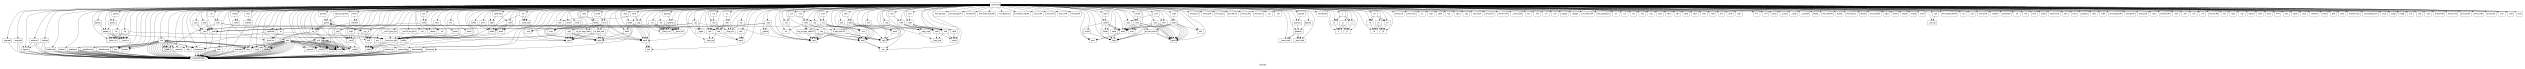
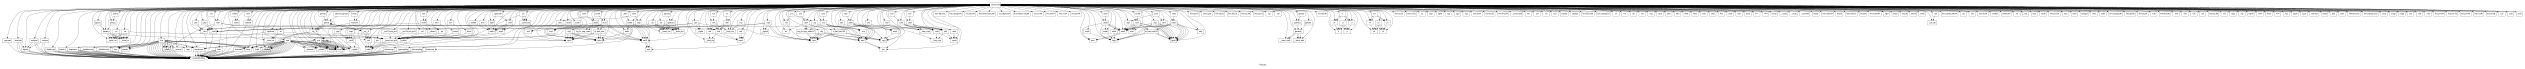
  digraph {
    fontname="Liberation Serif"
    label="Call graph"
    node [fontname="Liberation Serif" shape=record]
    edge [fontname="Liberation Serif"]
    n1 [label="{external node}"]
    n2 [label="{__exp__D}"]
    n3 [label="{llvm.dbg.value}"]
    n4 [label="{llvm.copysign.f64}"]
    n5 [label="{llvm.fabs.f64}"]
    n6 [label="{__log__D}"]
    n7 [label="{llvm.lifetime.start.p0i8}"]
    n8 [label="{llvm.dbg.declare}"]
    n9 [label="{ldexp}"]
    n10 [label="{llvm.lifetime.end.p0i8}"]
    n11 [label="{tgamma}"]
    n12 [label="{llvm.ceil.f64}"]
    n13 [label="{llvm.sin.f64}"]
    n14 [label="{llvm.cos.f64}"]
    n15 [label="{acos}"]
    n16 [label="{llvm.sqrt.f64}"]
    n17 [label="{acosf}"]
    n18 [label="{llvm.sqrt.f32}"]
    n19 [label="{acosh}"]
    n20 [label="{llvm.log.f64}"]
    n21 [label="{acoshf}"]
    n22 [label="{llvm.log.f32}"]
    n23 [label="{asin}"]
    n24 [label="{asinf}"]
    n25 [label="{llvm.fabs.f32}"]
    n26 [label="{atan2}"]
    n27 [label="{atan2f}"]
    n28 [label="{atanh}"]
    n29 [label="{atanhf}"]
    n30 [label="{cosh}"]
    n31 [label="{llvm.exp.f64}"]
    n32 [label="{coshf}"]
    n33 [label="{llvm.exp.f32}"]
    n34 [label="{exp}"]
    n35 [label="{expf}"]
    n36 [label="{gamma}"]
    n37 [label="{gamma_r}"]
    n38 [label="{gammaf}"]
    n39 [label="{gammaf_r}"]
    n40 [label="{hypot}"]
    n41 [label="{llvm.fabs.f80}"]
    n42 [label="{hypotf}"]
    n43 [label="{j0}"]
    n44 [label="{y0}"]
    n45 [label="{j0f}"]
    n46 [label="{llvm.sin.f32}"]
    n47 [label="{llvm.cos.f32}"]
    n48 [label="{y0f}"]
    n49 [label="{j1}"]
    n50 [label="{y1}"]
    n51 [label="{j1f}"]
    n52 [label="{y1f}"]
    n53 [label="{jn}"]
    n54 [label="{yn}"]
    n55 [label="{jnf}"]
    n56 [label="{ynf}"]
    n57 [label="{lgamma}"]
    n58 [label="{lgamma_r}"]
    n59 [label="{lgammaf}"]
    n60 [label="{lgammaf_r}"]
    n61 [label="{log}"]
    n62 [label="{log10}"]
    n63 [label="{log10f}"]
    n64 [label="{log2}"]
    n65 [label="{log2f}"]
    n66 [label="{logf}"]
    n67 [label="{pow}"]
    n68 [label="{scalbn}"]
    n69 [label="{powf}"]
    n70 [label="{scalbnf}"]
    n71 [label="{__ieee754_rem_pio2}"]
    n72 [label="{__ieee754_rem_pio2f}"]
    n73 [label="{scalb}"]
    n74 [label="{llvm.rint.f64}"]
    n75 [label="{scalbf}"]
    n76 [label="{isnanf}"]
    n77 [label="{llvm.rint.f32}"]
    n78 [label="{sinh}"]
    n79 [label="{sinhf}"]
    n80 [label="{feclearexcept}"]
    n81 [label="{fegetexceptflag}"]
    n82 [label="{fesetexceptflag}"]
    n83 [label="{feraiseexcept}"]
    n84 [label="{fetestexcept}"]
    n85 [label="{fegetround}"]
    n86 [label="{fegetenv}"]
    n87 [label="{feholdexcept}"]
    n88 [label="{fesetenv}"]
    n89 [label="{feupdateenv}"]
    n90 [label="{__feenableexcept}"]
    n91 [label="{__fedisableexcept}"]
    n92 [label="{imprecise_tgammal}"]
    n93 [label="{__kernel_cos}"]
    n94 [label="{__kernel_cosdf}"]
    n95 [label="{__ldexp_exp}"]
    n96 [label="{__ldexp_cexp}"]
    n97 [label="{__ldexp_expf}"]
    n98 [label="{__ldexp_cexpf}"]
    n99 [label="{__kernel_rem_pio2}"]
    n100 [label="{llvm.floor.f64}"]
    n101 [label="{__kernel_sin}"]
    n102 [label="{__kernel_sindf}"]
    n103 [label="{__kernel_tan}"]
    n104 [label="{__kernel_tandf}"]
    n105 [label="{asinh}"]
    n106 [label="{asinhf}"]
    n107 [label="{atan}"]
    n108 [label="{atanf}"]
    n109 [label="{carg}"]
    n110 [label="{cargf}"]
    n111 [label="{cargl}"]
    n112 [label="{cbrt}"]
    n113 [label="{cbrtf}"]
    n114 [label="{ceil}"]
    n115 [label="{ceilf}"]
    n116 [label="{clog}"]
    n117 [label="{clogf}"]
    n118 [label="{copysign}"]
    n119 [label="{copysignf}"]
    n120 [label="{cos}"]
    n121 [label="{cosf}"]
    n122 [label="{csqrt}"]
    n123 [label="{__isinf}"]
    n124 [label="{llvm.fabs.v2f64}"]
    n125 [label="{csqrtf}"]
    n126 [label="{__isinff}"]
    n127 [label="{llvm.copysign.f32}"]
    n128 [label="{erf}"]
    n129 [label="{erfc}"]
    n130 [label="{erff}"]
    n131 [label="{erfcf}"]
    n132 [label="{exp2}"]
    n133 [label="{exp2f}"]
    n134 [label="{expm1}"]
    n135 [label="{expm1f}"]
    n136 [label="{fabsf}"]
    n137 [label="{fdim}"]
    n138 [label="{fdimf}"]
    n139 [label="{fdiml}"]
    n140 [label="{finite}"]
    n141 [label="{finitef}"]
    n142 [label="{floor}"]
    n143 [label="{floorf}"]
    n144 [label="{fma}"]
    n145 [label="{fmaf}"]
    n146 [label="{fmax}"]
+   n147 [label="{fmaxf}"]
    n148 [label="{fmin}"]
    n149 [label="{fminf}"]
    n150 [label="{frexp}"]
    n151 [label="{frexpf}"]
    n152 [label="{ilogb}"]
    n153 [label="{ilogbf}"]
    n154 [label="{ilogbl}"]
    n155 [label="{__isfinite}"]
    n156 [label="{__isfinitef}"]
    n157 [label="{__isfinitel}"]
    n158 [label="{__isnanf}"]
    n159 [label="{__isnanl}"]
    n160 [label="{__isnormal}"]
    n161 [label="{__isnormalf}"]
    n162 [label="{__isnormall}"]
    n163 [label="{llround}"]
    n164 [label="{llvm.round.f64}"]
    n165 [label="{llroundf}"]
    n166 [label="{llvm.round.f32}"]
    n167 [label="{llroundl}"]
    n168 [label="{llvm.round.f80}"]
    n169 [label="{log1p}"]
    n170 [label="{log1pf}"]
    n171 [label="{logb}"]
    n172 [label="{logbf}"]
    n173 [label="{lround}"]
    n174 [label="{lroundf}"]
    n175 [label="{lroundl}"]
    n176 [label="{modff}"]
    n177 [label="{_scan_nan}"]
    n178 [label="{llvm.memset.p0i8.i64}"]
    n179 [label="{nan}"]
    n180 [label="{nanf}"]
    n181 [label="{nearbyint}"]
    n182 [label="{nearbyintf}"]
    n183 [label="{nearbyintl}"]
    n184 [label="{llvm.rint.f80}"]
    n185 [label="{nextafter}"]
    n186 [label="{nextafterf}"]
    n187 [label="{nexttowardf}"]
    n188 [label="{rint}"]
    n189 [label="{rintf}"]
    n190 [label="{round}"]
    n191 [label="{roundf}"]
    n192 [label="{llvm.floor.f32}"]
    n193 [label="{scalbln}"]
    n194 [label="{scalblnf}"]
    n195 [label="{scalblnl}"]
    n196 [label="{scalbnl}"]
    n197 [label="{__signbit}"]
    n198 [label="{__signbitf}"]
    n199 [label="{__signbitl}"]
    n200 [label="{significand}"]
    n201 [label="{significandf}"]
    n202 [label="{sin}"]
    n203 [label="{sincos}"]
    n204 [label="{sincosf}"]
    n205 [label="{sinf}"]
    n206 [label="{tan}"]
    n207 [label="{tanf}"]
    n208 [label="{tanh}"]
    n209 [label="{tanhf}"]
    n210 [label="{tgammaf}"]
    n211 [label="{trunc}"]
    n212 [label="{truncf}"]
    n213 [label="{cabs}"]
    n214 [label="{cabsf}"]
    n215 [label="{drem}"]
    n216 [label="{remainder}"]
    n217 [label="{dremf}"]
    n218 [label="{remainderf}"]
    n219 [label="{copysignl}"]
    n220 [label="{fabsl}"]
    n221 [label="{modfl}"]
    n222 [label="{casinhl}"]
    n223 [label="{llvm.copysign.f80}"]
    n224 [label="{llvm.sqrt.f80}"]
    n225 [label="{llvm.log.f80}"]
    n226 [label="{casinl}"]
    n227 [label="{cacosl}"]
    n228 [label="{cacoshl}"]
    n229 [label="{catanhl}"]
    n230 [label="{catanl}"]
    n231 [label="{acoshl}"]
    n232 [label="{acosl}"]
    n233 [label="{asinl}"]
    n234 [label="{atan2l}"]
    n235 [label="{atanhl}"]
    n236 [label="{coshl}"]
    n237 [label="{hypotl}"]
    n238 [label="{lgammal}"]
    n239 [label="{lgammal_r}"]
    n240 [label="{powl}"]
    n241 [label="{llvm.floor.f80}"]
    n242 [label="{ldexpl}"]
    n243 [label="{sinhl}"]
    n244 [label="{__kernel_cosl}"]
    n245 [label="{__kernel_sinl}"]
    n246 [label="{__kernel_tanl}"]
    n247 [label="{asinhl}"]
    n248 [label="{atanl}"]
    n249 [label="{cbrtl}"]
    n250 [label="{ceill}"]
    n251 [label="{clogl}"]
    n252 [label="{cosl}"]
    n253 [label="{cprojl}"]
    n254 [label="{__isinfl}"]
    n255 [label="{csqrtl}"]
    n256 [label="{erfl}"]
    n257 [label="{llvm.exp.f80}"]
    n258 [label="{erfcl}"]
    n259 [label="{exp2l}"]
    n260 [label="{expl}"]
    n261 [label="{expm1l}"]
    n262 [label="{floorl}"]
    n263 [label="{fmal}"]
    n264 [label="{fmaxl}"]
    n265 [label="{fminl}"]
    n266 [label="{frexpl}"]
    n267 [label="{log1pl}"]
    n268 [label="{logl}"]
    n269 [label="{log10l}"]
    n270 [label="{log2l}"]
    n271 [label="{nanl}"]
    n272 [label="{nextafterl}"]
    n273 [label="{nexttoward}"]
    n274 [label="{roundl}"]
    n275 [label="{sinl}"]
    n276 [label="{sincosl}"]
    n277 [label="{tanhl}"]
    n278 [label="{tanl}"]
    n279 [label="{truncl}"]
    n280 [label="{cabsl}"]
    n281 [label="{casinh}"]
    n282 [label="{casin}"]
    n283 [label="{cacos}"]
    n284 [label="{cacosh}"]
    n285 [label="{catanh}"]
    n286 [label="{catan}"]
    n287 [label="{casinhf}"]
    n288 [label="{llvm.fabs.v2f32}"]
    n289 [label="{llvm.copysign.v2f32}"]
    n290 [label="{casinf}"]
    n291 [label="{cacosf}"]
    n292 [label="{cacoshf}"]
    n293 [label="{catanhf}"]
    n294 [label="{catanf}"]
    n295 [label="{ccosh}"]
    n296 [label="{ccos}"]
    n297 [label="{ccoshf}"]
    n298 [label="{ccosf}"]
    n299 [label="{cexp}"]
    n300 [label="{cexpf}"]
    n301 [label="{cimag}"]
    n302 [label="{cimagf}"]
    n303 [label="{cimagl}"]
    n304 [label="{conj}"]
    n305 [label="{conjf}"]
    n306 [label="{conjl}"]
    n307 [label="{cpow}"]
    n308 [label="{llvm.pow.f64}"]
    n309 [label="{cpowf}"]
    n310 [label="{llvm.pow.f32}"]
    n311 [label="{cpowl}"]
    n312 [label="{llvm.pow.f80}"]
    n313 [label="{llvm.cos.f80}"]
    n314 [label="{llvm.sin.f80}"]
    n315 [label="{cproj}"]
    n316 [label="{cprojf}"]
    n317 [label="{creal}"]
    n318 [label="{crealf}"]
    n319 [label="{creall}"]
    n320 [label="{csinh}"]
    n321 [label="{csin}"]
    n322 [label="{csinhf}"]
    n323 [label="{csinf}"]
    n324 [label="{ctanh}"]
    n325 [label="{ctan}"]
    n326 [label="{ctanhf}"]
    n327 [label="{ctanf}"]
    Node0x80579d560 [shape=""]
    n329 [label="{fesetround}"]
    n330 [label="{clog_for_large_values}"]
    n331 [label="{do_hard_work}"]
    n332 [label="{clog_for_large_values.227}"]
    n333 [label="{do_hard_work.229}"]
    n334 [label="{do_hard_work.232}"]
    n1 -> n2
    n1 -> n3
    n1 -> n4
    n1 -> n5
    n1 -> n6
    n1 -> n7
    n1 -> n8
    n1 -> n9
    n1 -> n10
    n1 -> n11
    n1 -> n12
    n1 -> n13
    n1 -> n14
    n1 -> n15
    n1 -> n16
    n1 -> n17
    n1 -> n18
    n1 -> n19
    n1 -> n20
    n1 -> n21
    n1 -> n22
    n1 -> n23
    n1 -> n24
    n1 -> n25
    n1 -> n26
    n1 -> n27
    n1 -> n28
    n1 -> n29
    n1 -> n30
    n1 -> n31
    n1 -> n32
    n1 -> n33
    n1 -> n34
    n1 -> n35
    n1 -> n36
    n1 -> n37
    n1 -> n38
    n1 -> n39
    n1 -> n40
    n1 -> n41
    n1 -> n42
    n1 -> n43
    n1 -> n44
    n1 -> n45
    n1 -> n46
    n1 -> n47
    n1 -> n48
    n1 -> n49
    n1 -> n50
    n1 -> n51
    n1 -> n52
    n1 -> n53
    n1 -> n54
    n1 -> n55
    n1 -> n56
    n1 -> n57
    n1 -> n58
    n1 -> n59
    n1 -> n60
    n1 -> n61
    n1 -> n62
    n1 -> n63
    n1 -> n64
    n1 -> n65
    n1 -> n66
    n1 -> n67
    n1 -> n68
    n1 -> n69
    n1 -> n70
    n1 -> n71
    n1 -> n72
    n1 -> n73
    n1 -> n74
    n1 -> n75
    n1 -> n76
    n1 -> n77
    n1 -> n78
    n1 -> n79
    n1 -> n80
    n1 -> n81
    n1 -> n82
    n1 -> n83
    n1 -> n84
    n1 -> n85
    n1 -> n86
    n1 -> n87
    n1 -> n88
    n1 -> n89
    n1 -> n90
    n1 -> n91
    n1 -> n92
    n1 -> n93
    n1 -> n94
    n1 -> n95
    n1 -> n96
    n1 -> n97
    n1 -> n98
    n1 -> n99
    n1 -> n100
    n1 -> n101
    n1 -> n102
    n1 -> n103
    n1 -> n104
    n1 -> n105
    n1 -> n106
    n1 -> n107
    n1 -> n108
    n1 -> n109
    n1 -> n110
    n1 -> n111
    n1 -> n112
    n1 -> n113
    n1 -> n114
    n1 -> n115
    n1 -> n116
    n1 -> n117
    n1 -> n118
    n1 -> n119
    n1 -> n120
    n1 -> n121
    n1 -> n122
    n1 -> n123
    n1 -> n124
    n1 -> n125
    n1 -> n126
    n1 -> n127
    n1 -> n128
    n1 -> n129
    n1 -> n130
    n1 -> n131
    n1 -> n132
    n1 -> n133
    n1 -> n134
    n1 -> n135
    n1 -> n136
    n1 -> n137
    n1 -> n138
    n1 -> n139
    n1 -> n140
    n1 -> n141
    n1 -> n142
    n1 -> n143
    n1 -> n144
    n1 -> n145
    n1 -> n146
+   n1 -> n147
    n1 -> n148
    n1 -> n149
    n1 -> n150
    n1 -> n151
    n1 -> n152
    n1 -> n153
    n1 -> n154
    n1 -> n155
    n1 -> n156
    n1 -> n157
    n1 -> n158
    n1 -> n159
    n1 -> n160
    n1 -> n161
    n1 -> n162
    n1 -> n163
    n1 -> n164
    n1 -> n165
    n1 -> n166
    n1 -> n167
    n1 -> n168
    n1 -> n169
    n1 -> n170
    n1 -> n171
    n1 -> n172
    n1 -> n173
    n1 -> n174
    n1 -> n175
    n1 -> n176
    n1 -> n177
    n1 -> n178
    n1 -> n179
    n1 -> n180
    n1 -> n181
    n1 -> n182
    n1 -> n183
    n1 -> n184
    n1 -> n185
    n1 -> n186
    n1 -> n187
    n1 -> n188
    n1 -> n189
    n1 -> n190
    n1 -> n191
    n1 -> n192
    n1 -> n193
    n1 -> n194
    n1 -> n195
    n1 -> n196
    n1 -> n197
    n1 -> n198
    n1 -> n199
    n1 -> n200
    n1 -> n201
    n1 -> n202
    n1 -> n203
    n1 -> n204
    n1 -> n205
    n1 -> n206
    n1 -> n207
    n1 -> n208
    n1 -> n209
    n1 -> n210
    n1 -> n211
    n1 -> n212
    n1 -> n213
    n1 -> n214
    n1 -> n215
    n1 -> n216
    n1 -> n217
    n1 -> n218
    n1 -> n219
    n1 -> n220
    n1 -> n221
    n1 -> n222
    n1 -> n223
    n1 -> n224
    n1 -> n225
    n1 -> n226
    n1 -> n227
    n1 -> n228
    n1 -> n229
    n1 -> n230
    n1 -> n231
    n1 -> n232
    n1 -> n233
    n1 -> n234
    n1 -> n235
    n1 -> n236
    n1 -> n237
    n1 -> n238
    n1 -> n239
    n1 -> n240
    n1 -> n241
    n1 -> n242
    n1 -> n243
    n1 -> n244
    n1 -> n245
    n1 -> n246
    n1 -> n247
    n1 -> n248
    n1 -> n249
    n1 -> n250
    n1 -> n251
    n1 -> n252
    n1 -> n253
    n1 -> n254
    n1 -> n255
    n1 -> n256
    n1 -> n257
    n1 -> n258
    n1 -> n259
    n1 -> n260
    n1 -> n261
    n1 -> n262
    n1 -> n263
    n1 -> n264
    n1 -> n265
    n1 -> n266
    n1 -> n267
    n1 -> n268
    n1 -> n269
    n1 -> n270
    n1 -> n271
    n1 -> n272
    n1 -> n273
    n1 -> n274
    n1 -> n275
    n1 -> n276
    n1 -> n277
    n1 -> n278
    n1 -> n279
    n1 -> n280
    n1 -> n281
    n1 -> n282
    n1 -> n283
    n1 -> n284
    n1 -> n285
    n1 -> n286
    n1 -> n287
    n1 -> n288
    n1 -> n289
    n1 -> n290
    n1 -> n291
    n1 -> n292
    n1 -> n293
    n1 -> n294
    n1 -> n295
    n1 -> n296
    n1 -> n297
    n1 -> n298
    n1 -> n299
    n1 -> n300
    n1 -> n301
    n1 -> n302
    n1 -> n303
    n1 -> n304
    n1 -> n305
    n1 -> n306
    n1 -> n307
    n1 -> n308
    n1 -> n309
    n1 -> n310
    n1 -> n311
    n1 -> n312
    n1 -> n313
    n1 -> n314
    n1 -> n315
    n1 -> n316
    n1 -> n317
    n1 -> n318
    n1 -> n319
    n1 -> n320
    n1 -> n321
    n1 -> n322
    n1 -> n323
    n1 -> n324
    n1 -> n325
    n1 -> n326
    n1 -> n327
    n2 -> n73
    n2 -> n73
    n2 -> n73
    n6 -> n9
    n6 -> n9
    n6 -> n171
    n6 -> n171
    n9 -> Node0x80579d560
    n11 -> n2
    n11 -> n2
    n11 -> n6
    n11 -> n6
    n11 -> n6
    n11 -> n11
    n11 -> n11
    n19 -> n169
    n21 -> n170
    n26 -> n107
    n26 -> n107
    n27 -> n108
    n27 -> n108
    n28 -> n169
    n29 -> n170
    n30 -> n95
    n30 -> n134
    n32 -> n97
    n32 -> n135
    n36 -> n37
    n37 -> n58
    n38 -> n39
    n39 -> n60
    n44 -> n43
    n48 -> n45
    n50 -> n49
    n52 -> n51
    n53 -> n43
    n53 -> n43
    n53 -> n43
    n53 -> n49
    n53 -> n49
    n53 -> n49
    n54 -> n44
    n54 -> n44
    n54 -> n50
    n54 -> n50
    n55 -> n45
    n55 -> n45
    n55 -> n45
    n55 -> n51
    n55 -> n51
    n55 -> n51
    n56 -> n48
    n56 -> n48
    n56 -> n52
    n56 -> n52
    n57 -> n58
    n58 -> n93
    n58 -> n93
    n58 -> n101
    n58 -> n101
    n58 -> n101
    n59 -> n60
    n60 -> n94
    n60 -> n94
    n60 -> n102
    n60 -> n102
    n60 -> n102
    n67 -> n68
    n68 -> Node0x80579d560
    n69 -> n70
    n70 -> Node0x80579d560
    n71 -> n99
    n72 -> n99
    n73 -> n68
    n73 -> n68
    n73 -> n68
    n75 -> n70
    n75 -> n70
    n75 -> n70
    n75 -> n76
    n75 -> n76
    n76 -> Node0x80579d560
    n78 -> n95
    n78 -> n134
    n79 -> n97
    n79 -> n135
    n80 -> Node0x80579d560
    n80 -> Node0x80579d560
    n80 -> Node0x80579d560
    n80 -> Node0x80579d560
    n80 -> Node0x80579d560
    n81 -> Node0x80579d560
    n81 -> Node0x80579d560
    n82 -> Node0x80579d560
    n82 -> Node0x80579d560
    n82 -> Node0x80579d560
    n82 -> Node0x80579d560
    n83 -> Node0x80579d560
    n83 -> Node0x80579d560
    n83 -> Node0x80579d560
    n83 -> Node0x80579d560
    n83 -> Node0x80579d560
    n84 -> Node0x80579d560
    n84 -> Node0x80579d560
    n85 -> Node0x80579d560
    n86 -> Node0x80579d560
    n86 -> Node0x80579d560
    n86 -> Node0x80579d560
    n87 -> Node0x80579d560
    n87 -> Node0x80579d560
    n87 -> Node0x80579d560
    n87 -> Node0x80579d560
    n88 -> Node0x80579d560
    n88 -> Node0x80579d560
    n89 -> Node0x80579d560
    n89 -> Node0x80579d560
    n89 -> Node0x80579d560
    n89 -> Node0x80579d560
    n89 -> Node0x80579d560
    n89 -> Node0x80579d560
    n89 -> Node0x80579d560
    n89 -> Node0x80579d560
    n89 -> Node0x80579d560
    n90 -> Node0x80579d560
    n90 -> Node0x80579d560
    n90 -> Node0x80579d560
    n90 -> Node0x80579d560
    n91 -> Node0x80579d560
    n91 -> Node0x80579d560
    n91 -> Node0x80579d560
    n91 -> Node0x80579d560
    n92 -> n11
    n99 -> n68
    n99 -> n68
    n99 -> n68
    n99 -> n68
    n105 -> n169
    n106 -> n170
    n109 -> n26
    n110 -> n27
    n111 -> n234
    n116 -> n26
    n116 -> n40
    n116 -> n40
    n116 -> n40
    n116 -> n40
    n116 -> n40
    n116 -> n169
    n116 -> n169
    n117 -> n27
    n117 -> n42
    n117 -> n42
    n117 -> n42
    n117 -> n42
    n117 -> n42
    n117 -> n170
    n117 -> n170
    n120 -> n93
    n120 -> n93
    n120 -> n93
    n120 -> n99
    n120 -> n101
    n120 -> n101
    n121 -> n99
    n122 -> n40
    n122 -> n123
    n122 -> n123
    n122 -> n197
    n123 -> Node0x80579d560
    n125 -> n40
    n125 -> n40
    n125 -> n126
    n125 -> n126
    n125 -> n198
    n126 -> Node0x80579d560
    n144 -> n9
    n144 -> n9
    n144 -> n9
    n144 -> n9
    n144 -> n9
    n144 -> n83
    n144 -> n83
    n144 -> n150
    n144 -> n150
    n144 -> n150
    n144 -> n152
    n144 -> n155
    n144 -> n155
    n144 -> n155
    n144 -> n160
    n144 -> n185
    n144 -> n185
    n144 -> n185
    n144 -> Node0x80579d560
    n144 -> Node0x80579d560
    n144 -> Node0x80579d560
    n144 -> Node0x80579d560
    n144 -> Node0x80579d560
    n144 -> Node0x80579d560
    n144 -> Node0x80579d560
    n144 -> Node0x80579d560
    n144 -> Node0x80579d560
    n144 -> Node0x80579d560
    n144 -> Node0x80579d560
    n144 -> Node0x80579d560
    n144 -> Node0x80579d560
    n145 -> Node0x80579d560
    n145 -> Node0x80579d560
    n145 -> Node0x80579d560
    n145 -> Node0x80579d560
    n145 -> Node0x80579d560
    n145 -> Node0x80579d560
    n145 -> Node0x80579d560
    n145 -> Node0x80579d560
    n145 -> Node0x80579d560
    n181 -> n86
    n181 -> Node0x80579d560
    n181 -> Node0x80579d560
    n182 -> n86
    n182 -> Node0x80579d560
    n182 -> Node0x80579d560
    n183 -> n86
    n183 -> Node0x80579d560
    n183 -> Node0x80579d560
    n193 -> n68
    n194 -> n70
    n195 -> n196
    n196 -> Node0x80579d560
    n200 -> n73
    n200 -> n152
    n201 -> n75
    n201 -> n153
    n202 -> n93
    n202 -> n93
    n202 -> n99
    n202 -> n101
    n202 -> n101
    n202 -> n101
    n203 -> n99
    n204 -> n99
    n205 -> n99
    n206 -> n99
    n206 -> n103
    n206 -> n103
    n207 -> n99
    n208 -> n134
    n208 -> n134
    n209 -> n135
    n209 -> n135
    n210 -> n11
    n213 -> n40
    n214 -> n42
    n215 -> n216
    n216 -> Node0x80579d560
    n217 -> n218
    n218 -> Node0x80579d560
    n222 -> n233
    n222 -> n234
    n222 -> n330
    n222 -> n331
    n226 -> n222
    n227 -> n232
    n227 -> n232
    n227 -> n234
    n227 -> n234
    n227 -> n330
    n227 -> n331
    n228 -> n227
    n229 -> n234
    n229 -> n234
    n229 -> n234
    n229 -> n235
    n229 -> n248
    n229 -> n267
    n230 -> n229
    n231 -> n267
    n234 -> n248
    n234 -> n248
    n235 -> n267
    n238 -> n239
    n239 -> n244
    n239 -> n244
    n239 -> n245
    n239 -> n245
    n239 -> n245
    n240 -> n157
    n240 -> n199
    n240 -> n199
    n240 -> n242
    n240 -> n242
    n240 -> n242
    n240 -> n242
    n240 -> n242
    n240 -> n242
    n240 -> n242
    n240 -> n242
    n240 -> n242
    n240 -> n242
    n240 -> n242
    n240 -> n242
    n240 -> n242
    n240 -> n242
    n240 -> n266
    n240 -> n266
    n242 -> Node0x80579d560
    n247 -> n267
    n251 -> n234
    n251 -> n237
    n251 -> n237
    n251 -> n237
    n251 -> n237
    n251 -> n237
    n251 -> n267
    n251 -> n267
    n252 -> n99
    n252 -> n244
    n252 -> n244
    n252 -> n244
    n252 -> n245
    n252 -> n245
    n253 -> n254
    n253 -> n254
    n254 -> Node0x80579d560
    n255 -> n199
    n255 -> n237
    n255 -> n254
    n255 -> n254
    n263 -> n9
    n263 -> n83
    n263 -> n83
    n263 -> n154
    n263 -> n157
    n263 -> n157
    n263 -> n157
    n263 -> n162
    n263 -> n242
    n263 -> n242
    n263 -> n242
    n263 -> n242
    n263 -> n266
    n263 -> n266
    n263 -> n266
    n263 -> n272
    n263 -> n272
    n263 -> n272
    n263 -> n272
    n263 -> n272
    n263 -> Node0x80579d560
    n263 -> Node0x80579d560
    n263 -> Node0x80579d560
    n263 -> Node0x80579d560
    n263 -> Node0x80579d560
    n263 -> Node0x80579d560
    n263 -> Node0x80579d560
    n263 -> Node0x80579d560
    n263 -> Node0x80579d560
    n263 -> Node0x80579d560
    n263 -> Node0x80579d560
    n263 -> Node0x80579d560
    n263 -> Node0x80579d560
    n271 -> n177
    n275 -> n99
    n275 -> n244
    n275 -> n244
    n275 -> n245
    n275 -> n245
    n275 -> n245
    n276 -> n99
    n278 -> n99
    n278 -> n246
    n278 -> n246
    n278 -> n246
    n280 -> n237
    n281 -> n23
    n281 -> n26
    n281 -> n332
    n281 -> n332
    n281 -> n333
    n282 -> n281
    n283 -> n15
    n283 -> n15
    n283 -> n26
    n283 -> n26
    n283 -> n332
    n283 -> n333
    n284 -> n283
    n285 -> n26
    n285 -> n26
    n285 -> n26
    n285 -> n28
    n285 -> n107
    n285 -> n169
    n286 -> n285
    n287 -> n24
    n287 -> n27
    n287 -> n27
    n287 -> n27
    n287 -> n42
    n287 -> n42
    n287 -> n42
    n287 -> n42
    n287 -> n334
    n290 -> n287
    n291 -> n17
    n291 -> n17
    n291 -> n27
    n291 -> n27
    n291 -> n27
    n291 -> n42
    n291 -> n42
    n291 -> n334
    n292 -> n291
    n293 -> n27
    n293 -> n27
    n293 -> n27
    n293 -> n29
    n293 -> n108
    n293 -> n170
    n294 -> n293
    n295 -> n30
    n295 -> n30
    n295 -> n78
    n295 -> n96
    n296 -> n295
    n297 -> n32
    n297 -> n32
    n297 -> n79
    n297 -> n98
    n298 -> n297
    n299 -> n96
    n300 -> n98
    n307 -> n109
    n307 -> n213
    n309 -> n110
    n309 -> n214
    n311 -> n111
    n311 -> n280
    n315 -> n123
    n315 -> n123
    n316 -> n126
    n316 -> n126
    n320 -> n30
    n320 -> n78
    n320 -> n78
    n320 -> n96
    n321 -> n320
    n322 -> n32
    n322 -> n79
    n322 -> n79
    n322 -> n98
    n323 -> n322
    n324 -> n78
    n324 -> n123
    n324 -> n155
    n324 -> n206
    n325 -> n324
    n326 -> n79
    n326 -> n126
    n326 -> n156
    n326 -> n207
    n327 -> n326
    n329 -> Node0x80579d560
    n329 -> Node0x80579d560
    n329 -> Node0x80579d560
    n329 -> Node0x80579d560
    n330 -> n234
    n330 -> n237
    n330 -> n237
    n331 -> n237
    n331 -> n237
    n331 -> n267
    n331 -> n267
    n332 -> n26
    n332 -> n40
    n332 -> n40
    n333 -> n40
    n333 -> n40
    n333 -> n169
    n333 -> n169
    n334 -> n42
    n334 -> n42
    n334 -> n170
    n334 -> n170
  }
